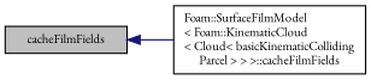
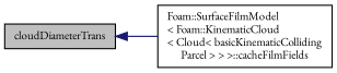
  digraph {
    rankdir=LR
    fontname="EB Garamond"
    node [color=black fontname="EB Garamond" fontsize=10 shape=record]
-   n1 [fillcolor=grey75 fontcolor=black height=0.2 label=cacheFilmFields style=filled width=0.4]
+   n1 [fillcolor=grey75 fontcolor=black height=0.2 label=cloudDiameterTrans style=filled width=0.4]
    n2 [height=0.2 label="Foam::SurfaceFilmModel\l\< Foam::KinematicCloud\l\< Cloud\< basicKinematicColliding\lParcel \> \> \>::cacheFilmFields" width=0.4]
    n1 -> n2 [color=midnightblue dir=back fontname="EB Garamond" fontsize=10 labelfontname=Helvetica labelfontsize=10 style=solid]
  }
